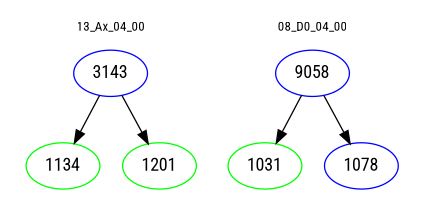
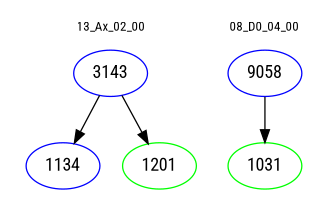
  digraph {
    fontname="Roboto Condensed"
    node [color=blue fontname="Roboto Condensed"]
    edge [color=black fontname="Roboto Condensed"]
    n1 [label=3143]
-   n2 [color=green label=1134]
+   n2 [label=1134]
    n3 [color=green label=1201]
    n4 [label=9058]
    n5 [color=green label=1031]
-   n6 [label=1078]
    subgraph cluster_1 {
      color=white
      fontsize=10
-     label="13_Ax_04_00"
+     label="13_Ax_02_00"
      n1
      n2
      n3
    }
    subgraph cluster_2 {
      color=white
      fontsize=10
      label="08_D0_04_00"
      n4
      n5
-     n6
    }
    n1 -> n2
    n1 -> n3
    n4 -> n5
-   n4 -> n6
  }
